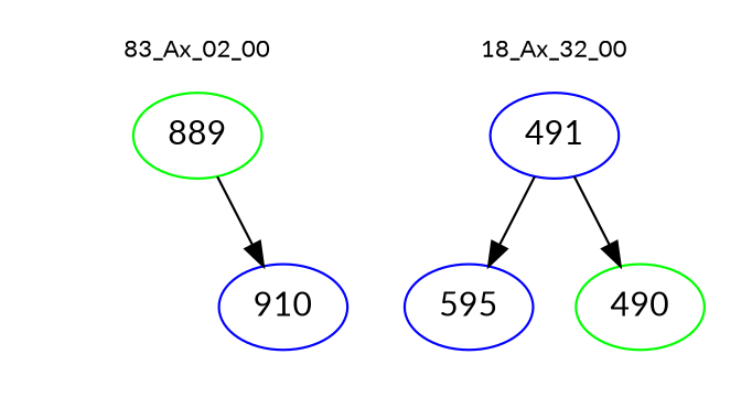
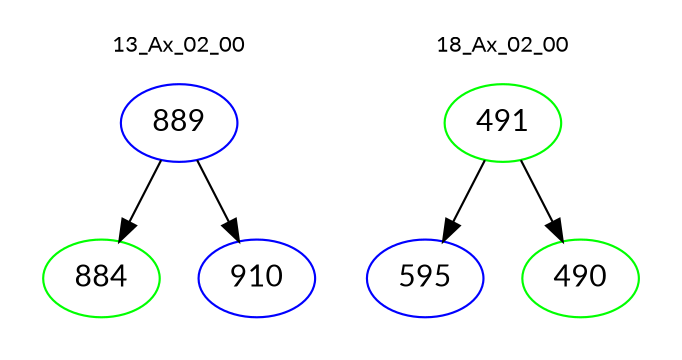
  digraph {
    fontname=Lato
    node [color=blue fontname=Lato]
    edge [color=black fontname=Lato]
-   n1 [color=green label=889]
+   n1 [label=889]
+   n2 [color=green label=884]
    n3 [label=910]
-   n4 [label=491]
+   n4 [color=green label=491]
    n5 [label=595]
    n6 [color=green label=490]
    subgraph cluster_1 {
      color=white
      fontsize=10
-     label="83_Ax_02_00"
+     label="13_Ax_02_00"
      n1
+     n2
      n3
    }
    subgraph cluster_2 {
      color=white
      fontsize=10
-     label="18_Ax_32_00"
+     label="18_Ax_02_00"
      n4
      n5
      n6
    }
+   n1 -> n2
    n1 -> n3
    n4 -> n5
    n4 -> n6
  }
